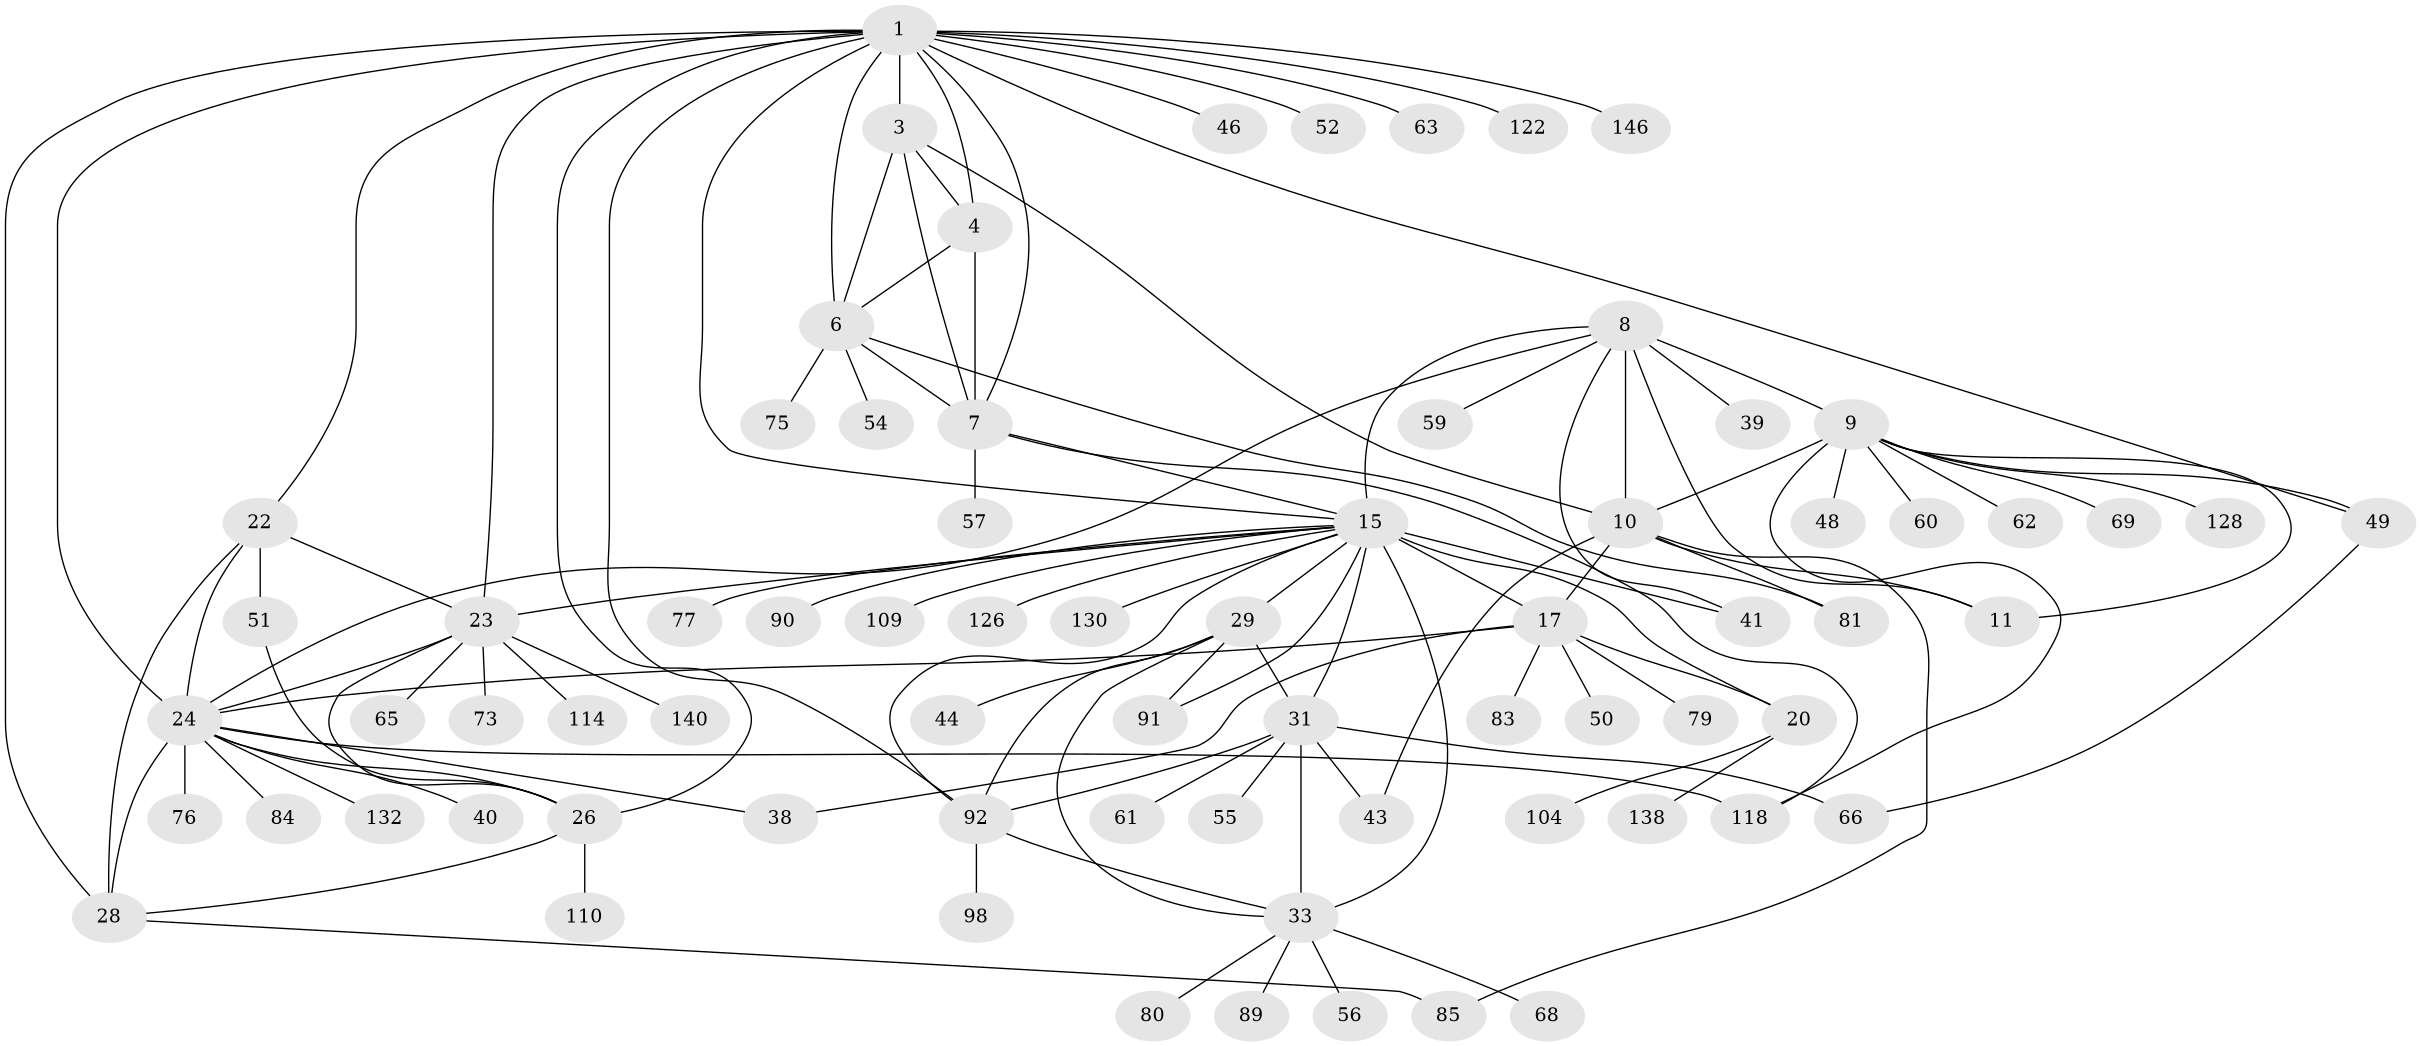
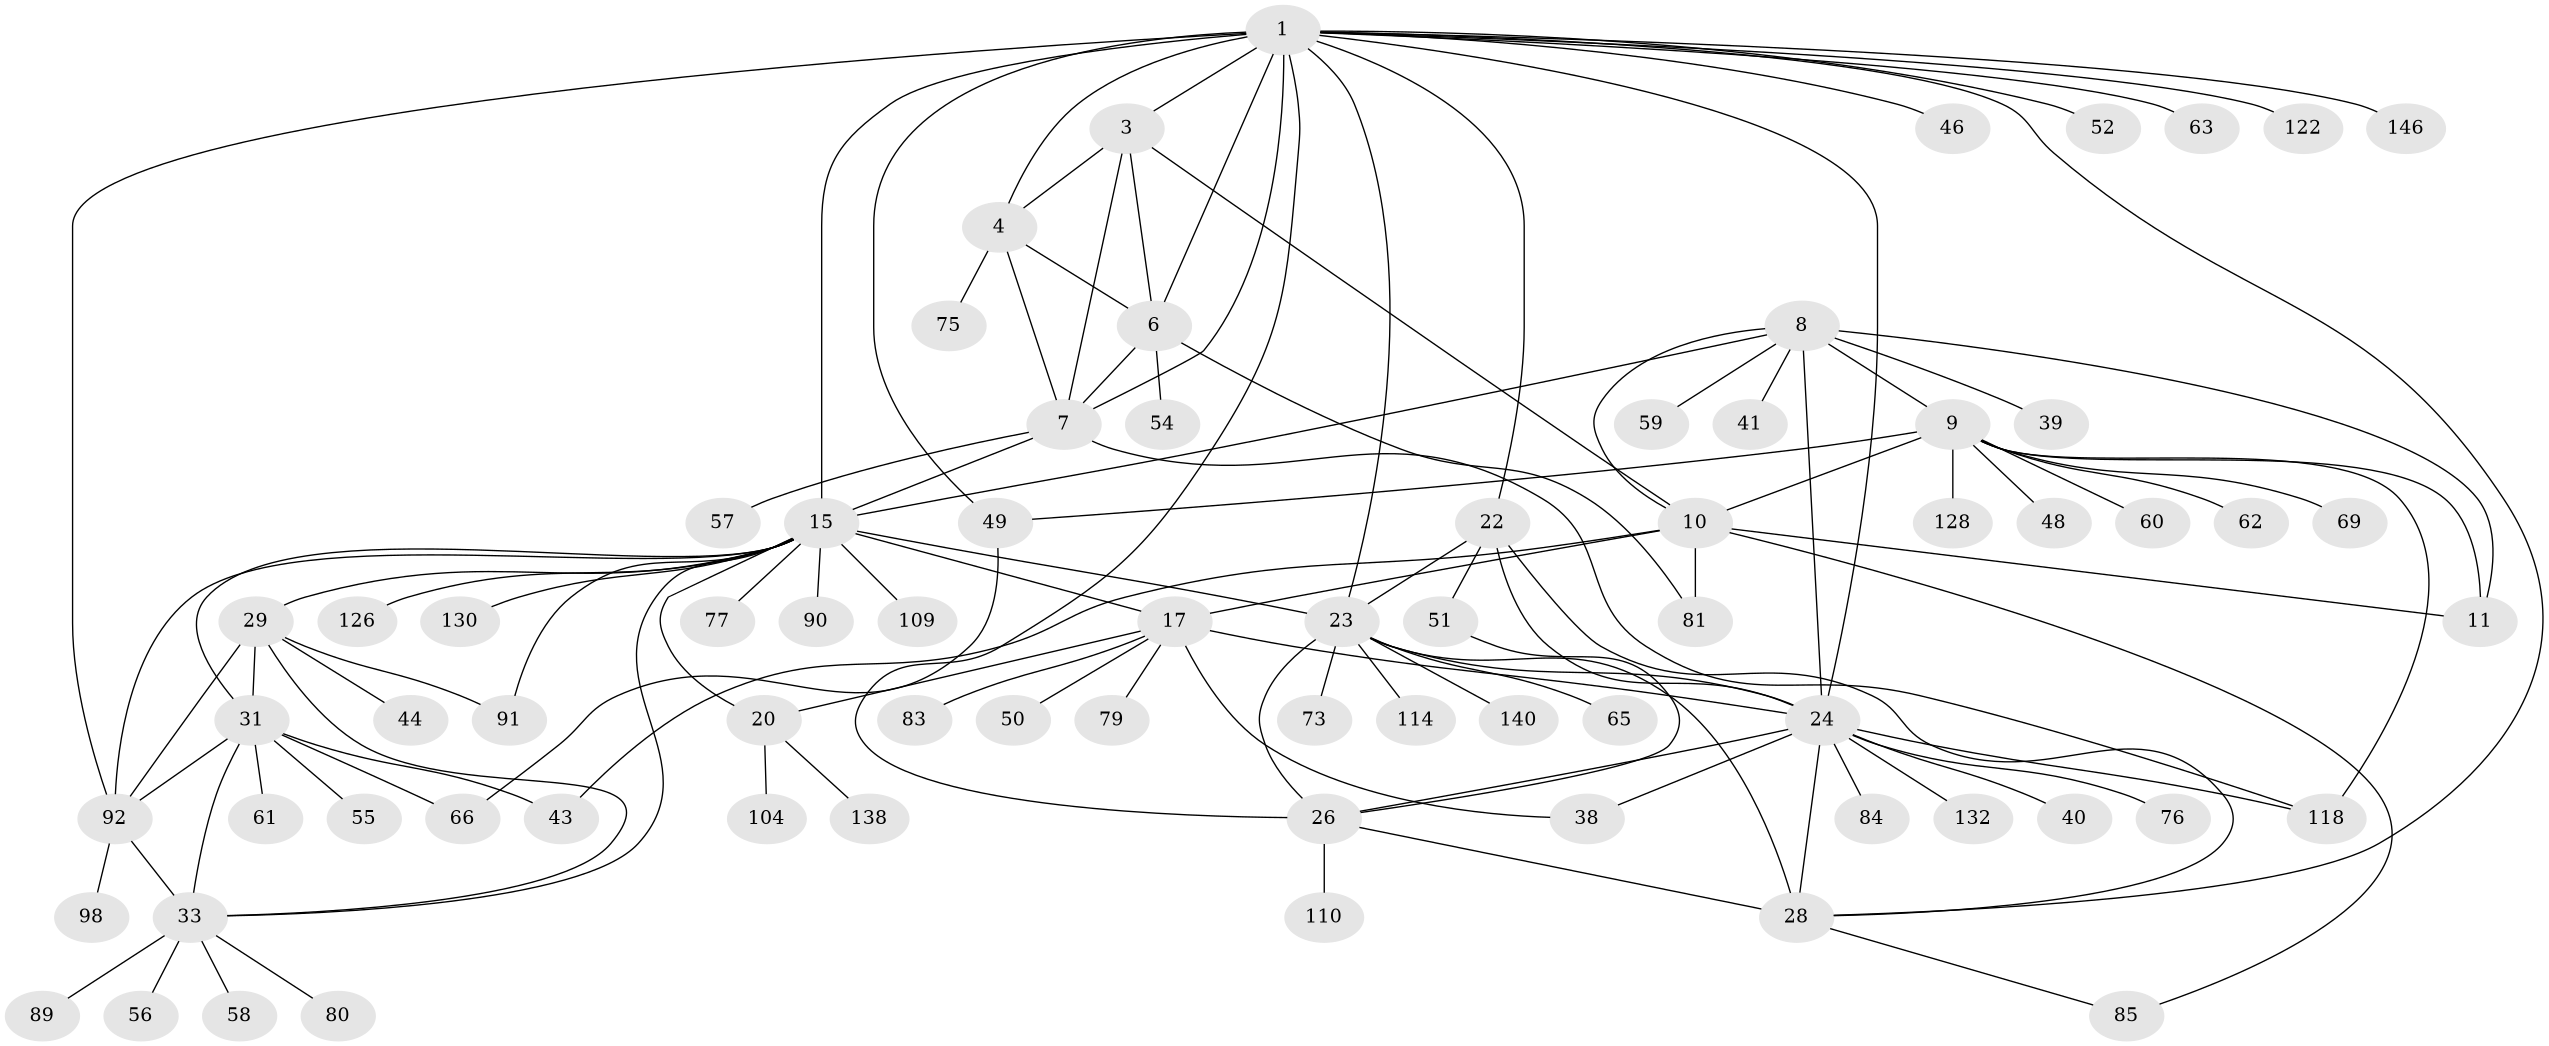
  graph {
    node [color=gray90 style=filled]
    1 [super="+2+25"]
    3
    4 [super="+97+103+107+117+5"]
    6 [super="+67+141+82"]
    7
    15 [super="+30+16+127"]
    22 [super="+139"]
    23 [super="+27"]
    24 [super="+87+45"]
    26
    28 [super="+78+112+133"]
    n12 [label=92]
    46
    49
    52 [super="+72"]
    63 [super="+111"]
    122
    146
    10 [super="+70+123+13+36"]
    75
    54
    81
    57
    118 [super="+129"]
    41
    17 [super="+143+144+106+101+134+19+18+21"]
    20
    29
    31 [super="+35+100+34"]
    33
    77
    90
    91 [super="+121"]
    109
    126
    130
    51
    65
    73
    114
    140
    38 [super="+74+94"]
    40
    76
    84
    132
    110
    85
    98
    66
    11
    43
    8 [super="+12+58"]
    9 [super="+14+42"]
    39
    59
    48
    60
    62
    69
    128 [super="+136"]
    50 [super="+96"]
    79
    83
    104 [super="+105"]
    138
    44
    55
    61
    56
-   68
+   68 [label=58]
    80
    89
    1 -- 3 [weight=2]
    1 -- 4 [weight=4]
    1 -- 6 [weight=2]
    1 -- 7 [weight=2]
    1 -- 15 [weight=2]
    1 -- 22
    1 -- 23 [weight=2]
    1 -- 24
    1 -- 26
    1 -- 28
    1 -- n12
    1 -- 46
    1 -- 49
    1 -- 52
    1 -- 63
    1 -- 122
    1 -- 146
    3 -- 4 [weight=2]
    3 -- 6
    3 -- 7
    3 -- 10
    4 -- 6 [weight=2]
    4 -- 7 [weight=2]
-   6 -- 75
+   4 -- 75
    6 -- 7
    6 -- 54
    6 -- 81
    7 -- 15
    7 -- 57
    7 -- 118
    15 -- 23
    15 -- n12
-   15 -- 41
    15 -- 17 [weight=8]
    15 -- 20 [weight=2]
    15 -- 29
    15 -- 31 [weight=3]
    15 -- 33
    15 -- 77
    15 -- 90
    15 -- 91
    15 -- 109
    15 -- 126
    15 -- 130
    22 -- 23 [weight=2]
    22 -- 24 [weight=2]
    22 -- 28
    22 -- 51
    23 -- 24 [weight=2]
    23 -- 26 [weight=2]
+   23 -- 28 [weight=2]
    23 -- 65
    23 -- 73
    23 -- 114
    23 -- 140
    24 -- 26
    24 -- 28
    24 -- 118
    24 -- 38
    24 -- 40
    24 -- 76
    24 -- 84
    24 -- 132
    26 -- 28
    26 -- 110
    28 -- 85
    n12 -- 33
    n12 -- 98
    49 -- 66
    10 -- 81
    10 -- 17 [weight=2]
    10 -- 85
    10 -- 11 [weight=2]
    10 -- 43
    17 -- 24
    17 -- 20 [weight=4]
    17 -- 38
    17 -- 50
    17 -- 79
    17 -- 83
    20 -- 104
    20 -- 138
    29 -- n12
    29 -- 31 [weight=3]
    29 -- 33
    29 -- 91
    29 -- 44
    31 -- n12 [weight=3]
    31 -- 33 [weight=3]
    31 -- 66
    31 -- 43
    31 -- 55
    31 -- 61
    33 -- 56
    33 -- 68
    33 -- 80
    33 -- 89
    51 -- 26
    8 -- 15
    8 -- 24 [weight=2]
    8 -- 10 [weight=4]
    8 -- 41
    8 -- 11 [weight=2]
    8 -- 9 [weight=4]
    8 -- 39
    8 -- 59
    9 -- 49
    9 -- 10 [weight=4]
    9 -- 118
    9 -- 11 [weight=2]
    9 -- 48
    9 -- 60
    9 -- 62
    9 -- 69
    9 -- 128
  }
